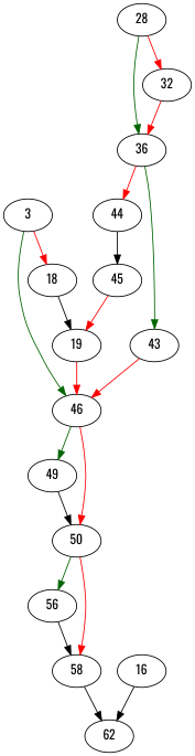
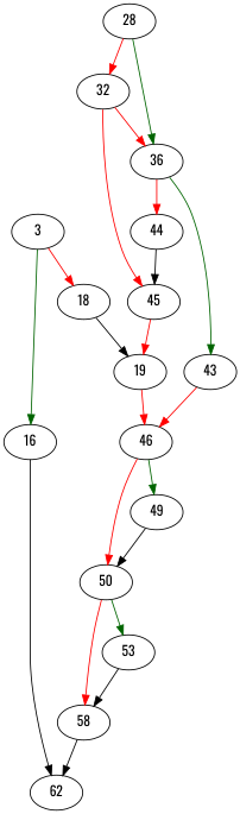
  strict digraph {
    fontname=Oswald
    node [fontname=Oswald]
    edge [color=red fontname=Oswald]
    3 [entry=true]
    16
    18
    62
    19
    46
    49
    50
    28
    36
    32
    45
-   53 [label=56]
+   53
    58
    43
    44
-   3 -> 46 [color=darkgreen cond=true]
+   3 -> 16 [color=darkgreen cond=true]
    3 -> 18 [cond=false]
    16 -> 62 [color=""]
    18 -> 19 [color=""]
    19 -> 46 [cond=false]
    46 -> 49 [color=darkgreen cond=true]
    46 -> 50 [cond=false]
    49 -> 50 [color=""]
    50 -> 53 [color=darkgreen cond=true]
    50 -> 58 [cond=false]
    28 -> 36 [color=darkgreen cond=true]
    28 -> 32 [cond=false]
    36 -> 43 [color=darkgreen cond=true]
    36 -> 44 [cond=false]
    32 -> 36 [cond=true]
+   32 -> 45 [cond=false]
    45 -> 19
    53 -> 58 [color=""]
    58 -> 62 [color=""]
    43 -> 46
    44 -> 45 [color=""]
  }
